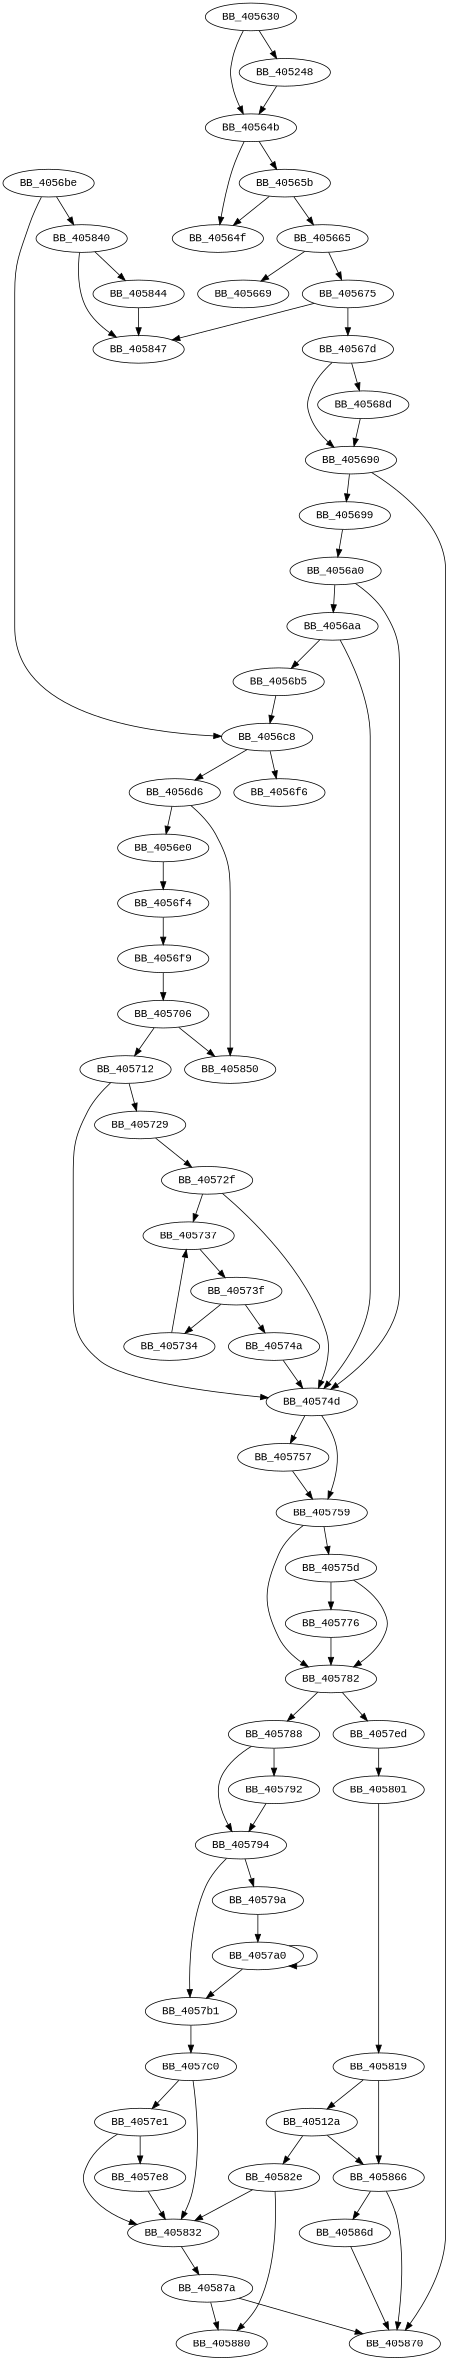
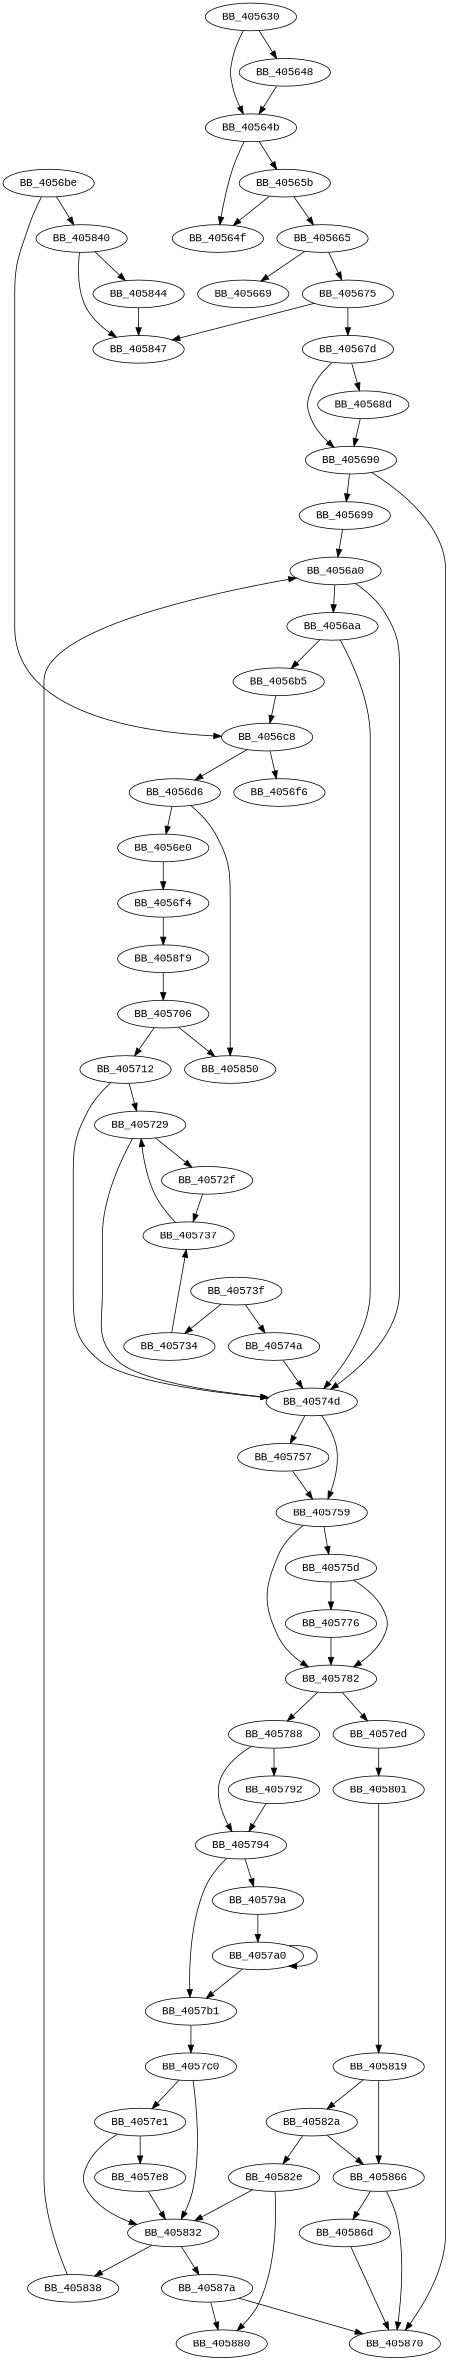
  digraph {
    fontname="Liberation Mono"
    node [fontname="Liberation Mono"]
    edge [fontname="Liberation Mono"]
    BB_405630
-   BB_405648 [label=BB_405248]
+   BB_405648
    BB_40564b
    BB_40564f
    BB_40565b
    BB_405665
    BB_405669
    BB_405675
    BB_40567d
    BB_405847
    BB_40568d
    BB_405690
    BB_405699
    BB_405870
    BB_4056a0
    BB_4056aa
    BB_40574d
    BB_4056b5
    BB_405757
    BB_405759
    BB_4056c8
    BB_40575d
    BB_405782
    BB_4056be
    BB_405840
    BB_4056d6
    BB_4056f6
    BB_405844
    BB_4056e0
    BB_405850
    BB_4056f4
-   BB_4056f9
+   BB_4056f9 [label=BB_4058f9]
    BB_405706
    BB_405712
    BB_405729
    BB_40572f
    BB_405737
    BB_40573f
    BB_405734
    BB_40574a
    BB_405776
    BB_405788
    BB_4057ed
    BB_405792
    BB_405794
    BB_405801
    BB_40579a
    BB_4057b1
    BB_405819
    BB_4057a0
    BB_4057c0
    BB_4057e1
    BB_405832
    BB_4057e8
+   BB_405838
    BB_40587a
    BB_405880
-   BB_40582a [label=BB_40512a]
+   BB_40582a
    BB_405866
    BB_40582e
    BB_40586d
    BB_405630 -> BB_405648
    BB_405630 -> BB_40564b
    BB_405648 -> BB_40564b
    BB_40564b -> BB_40564f
    BB_40564b -> BB_40565b
    BB_40565b -> BB_40564f
    BB_40565b -> BB_405665
    BB_405665 -> BB_405669
    BB_405665 -> BB_405675
    BB_405675 -> BB_40567d
    BB_405675 -> BB_405847
    BB_40567d -> BB_40568d
    BB_40567d -> BB_405690
    BB_40568d -> BB_405690
    BB_405690 -> BB_405699
    BB_405690 -> BB_405870
    BB_405699 -> BB_4056a0
    BB_4056a0 -> BB_4056aa
    BB_4056a0 -> BB_40574d
    BB_4056aa -> BB_40574d
    BB_4056aa -> BB_4056b5
    BB_40574d -> BB_405757
    BB_40574d -> BB_405759
    BB_4056b5 -> BB_4056c8
    BB_405757 -> BB_405759
    BB_405759 -> BB_40575d
    BB_405759 -> BB_405782
    BB_4056c8 -> BB_4056d6
    BB_4056c8 -> BB_4056f6
    BB_40575d -> BB_405782
    BB_40575d -> BB_405776
    BB_405782 -> BB_405788
    BB_405782 -> BB_4057ed
    BB_4056be -> BB_4056c8
    BB_4056be -> BB_405840
    BB_405840 -> BB_405847
    BB_405840 -> BB_405844
    BB_4056d6 -> BB_4056e0
    BB_4056d6 -> BB_405850
    BB_405844 -> BB_405847
    BB_4056e0 -> BB_4056f4
    BB_4056f4 -> BB_4056f9
    BB_4056f9 -> BB_405706
    BB_405706 -> BB_405850
    BB_405706 -> BB_405712
    BB_405712 -> BB_40574d
    BB_405712 -> BB_405729
-   BB_40572f -> BB_40574d
+   BB_405729 -> BB_40574d
    BB_405729 -> BB_40572f
    BB_40572f -> BB_405737
-   BB_405737 -> BB_40573f
+   BB_405737 -> BB_405729
    BB_40573f -> BB_405734
    BB_40573f -> BB_40574a
    BB_405734 -> BB_405737
    BB_40574a -> BB_40574d
    BB_405776 -> BB_405782
    BB_405788 -> BB_405792
    BB_405788 -> BB_405794
    BB_4057ed -> BB_405801
    BB_405792 -> BB_405794
    BB_405794 -> BB_40579a
    BB_405794 -> BB_4057b1
    BB_405801 -> BB_405819
    BB_40579a -> BB_4057a0
    BB_4057b1 -> BB_4057c0
    BB_405819 -> BB_40582a
    BB_405819 -> BB_405866
    BB_4057a0 -> BB_4057b1
    BB_4057a0 -> BB_4057a0
    BB_4057c0 -> BB_4057e1
    BB_4057c0 -> BB_405832
    BB_4057e1 -> BB_405832
    BB_4057e1 -> BB_4057e8
+   BB_405832 -> BB_405838
    BB_405832 -> BB_40587a
    BB_4057e8 -> BB_405832
+   BB_405838 -> BB_4056a0
    BB_40587a -> BB_405870
    BB_40587a -> BB_405880
    BB_40582a -> BB_405866
    BB_40582a -> BB_40582e
    BB_405866 -> BB_405870
    BB_405866 -> BB_40586d
    BB_40582e -> BB_405832
    BB_40582e -> BB_405880
    BB_40586d -> BB_405870
  }
